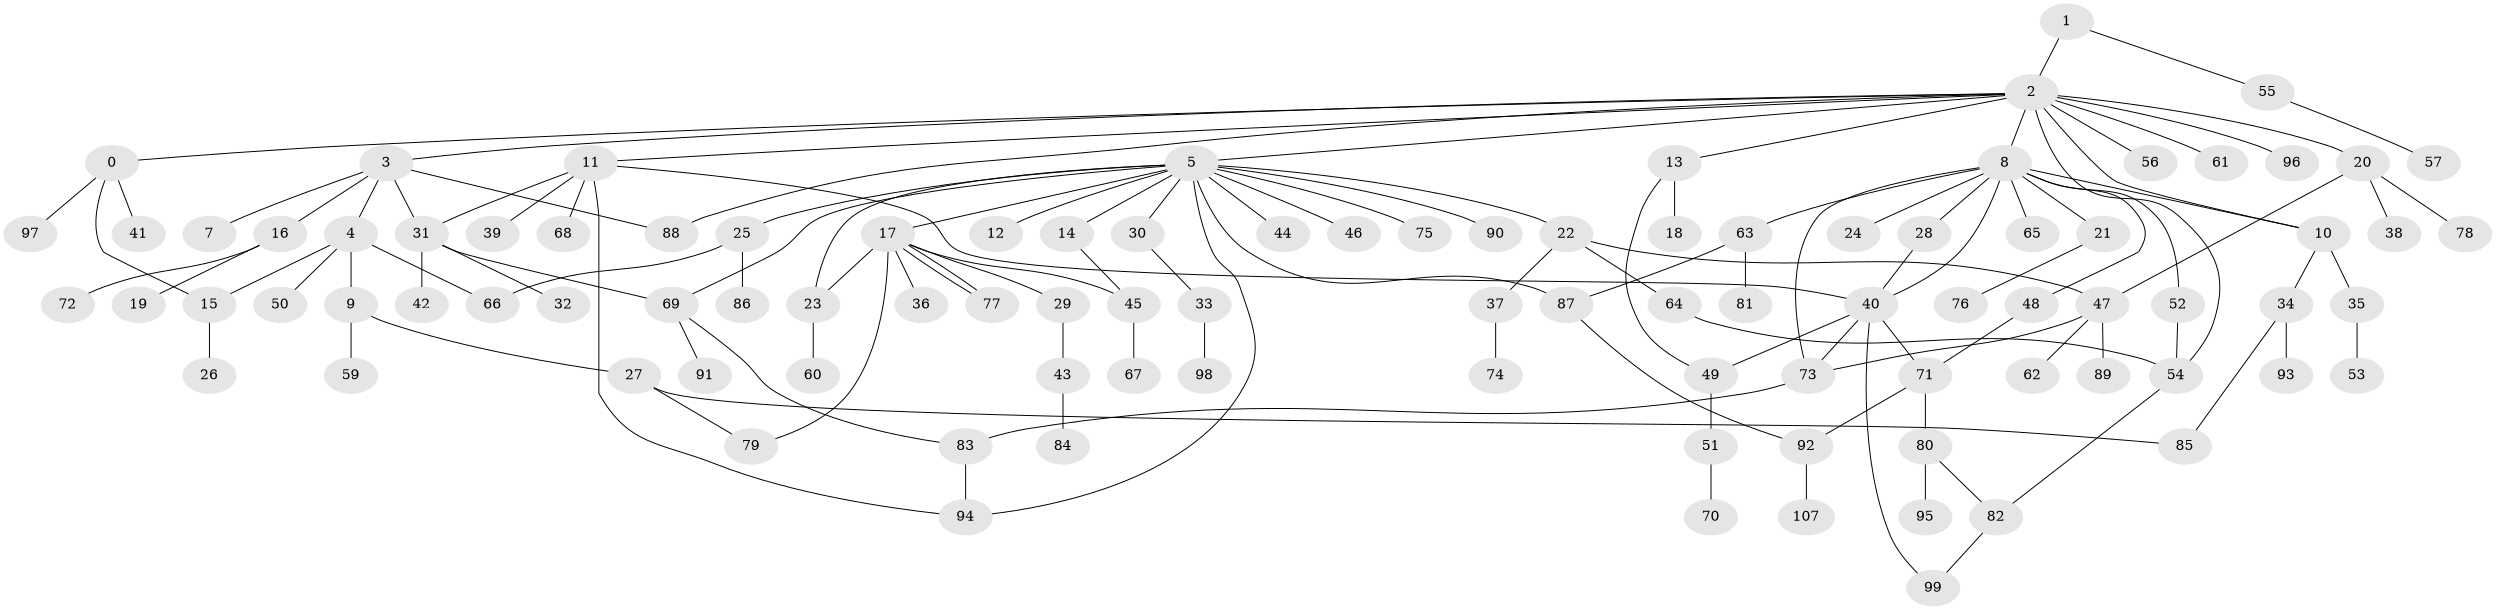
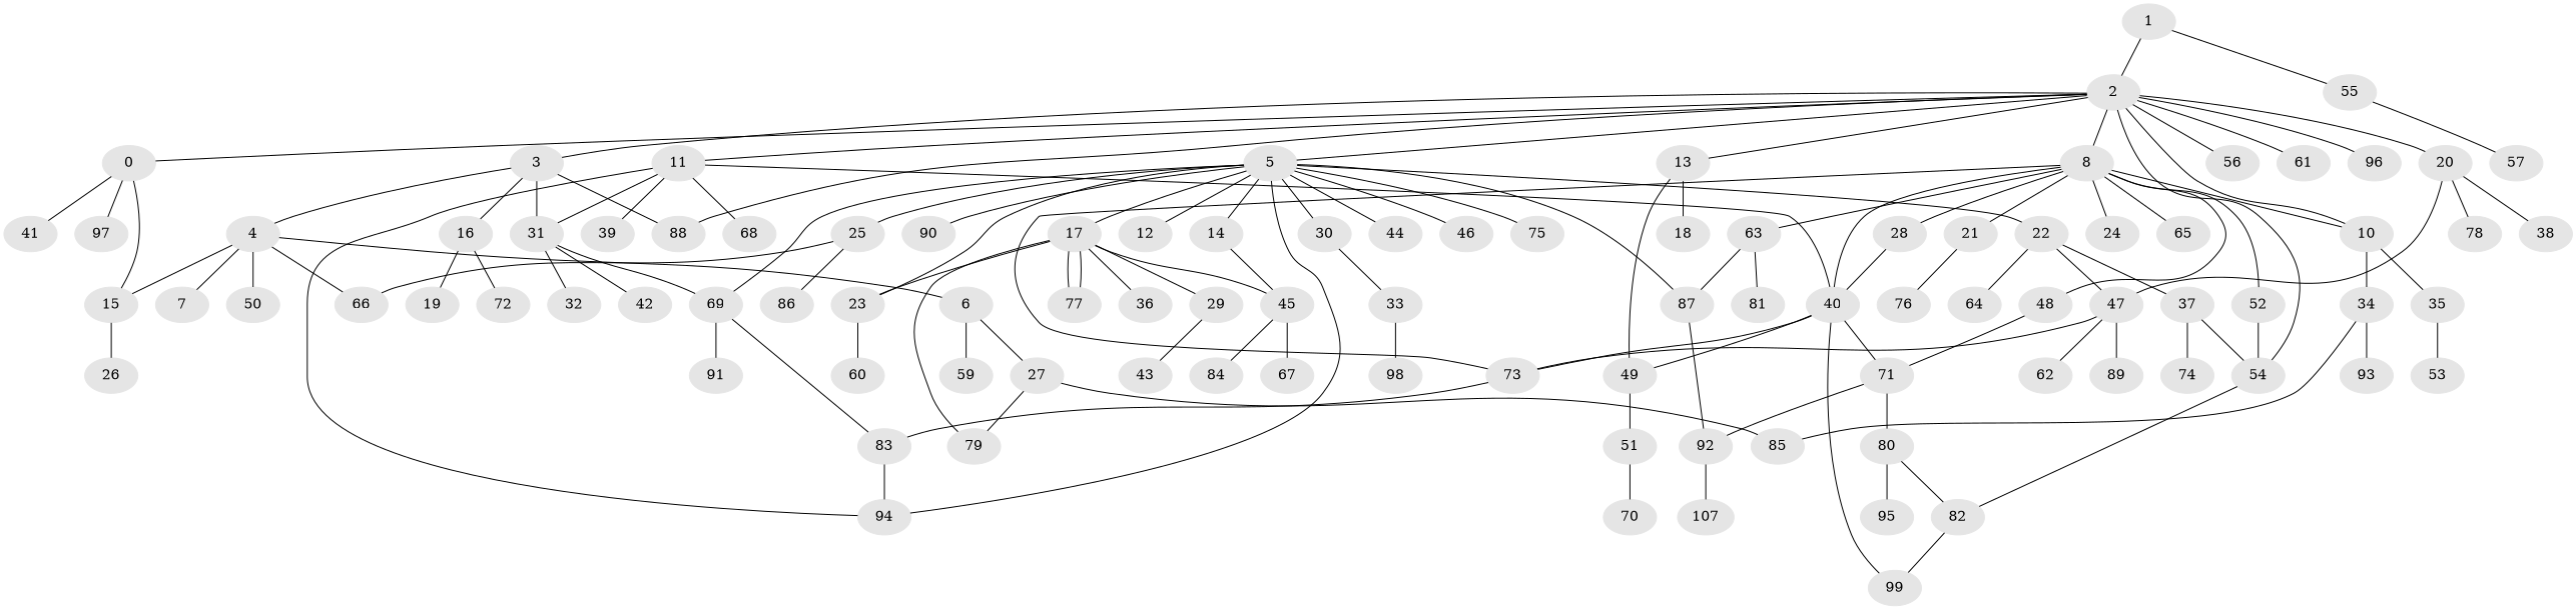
  graph {
    node [color=gray90 style=filled]
    1
    2
    55
    3
    5
    8
    n7 [label=0]
    10
    11
    13
    20
    54
    56
    61
    88
    96
    57
    4
    7
    16
    31
    12
    14
    17
    22
    25
    30
    44
    46
    69
    75
    87
    90
    94
    23
    21
    24
    28
    40
    48
    52
    63
    65
    73
    15
    41
    97
    34
    35
    39
    68
    18
    49
    38
    47
    78
    82
-   6 [label=9]
+   6
    50
    66
    19
    72
    32
    42
    27
    59
    26
    45
    77
    29
    36
    79
    37
    64
    86
    33
    83
    91
    92
    85
    76
    71
    99
    81
    93
    53
    51
    67
    60
    43
    62
    89
    74
    84
    98
    80
    70
    95
    n99 [label=107]
    1 -- 2
    1 -- 55
    2 -- 3
    2 -- 5
    2 -- 8
    2 -- n7
    2 -- 10
    2 -- 11
    2 -- 13
    2 -- 20
    2 -- 54
    2 -- 56
    2 -- 61
    2 -- 88
    2 -- 96
    55 -- 57
    3 -- 88
    3 -- 4
-   3 -- 7
+   4 -- 7
    3 -- 16
    3 -- 31
    5 -- 12
    5 -- 14
    5 -- 17
    5 -- 22
    5 -- 25
    5 -- 30
    5 -- 44
    5 -- 46
    5 -- 69
    5 -- 75
    5 -- 87
    5 -- 90
    5 -- 94
    5 -- 23
    8 -- 10
    8 -- 21
    8 -- 24
    8 -- 28
    8 -- 40
    8 -- 48
    8 -- 52
    8 -- 63
    8 -- 65
    8 -- 73
    n7 -- 15
    n7 -- 41
    n7 -- 97
    10 -- 34
    10 -- 35
    11 -- 31
    11 -- 94
    11 -- 40
    11 -- 39
    11 -- 68
    13 -- 18
    13 -- 49
    20 -- 38
    20 -- 47
    20 -- 78
    54 -- 82
    4 -- 15
    4 -- 6
    4 -- 50
    4 -- 66
    16 -- 19
    16 -- 72
    31 -- 69
    31 -- 32
    31 -- 42
    14 -- 45
    17 -- 23
    17 -- 45
    17 -- 77
    17 -- 77
    17 -- 29
    17 -- 36
    17 -- 79
    22 -- 47
    22 -- 37
    22 -- 64
    25 -- 66
    25 -- 86
    30 -- 33
    69 -- 83
    69 -- 91
    87 -- 92
    23 -- 60
    21 -- 76
    28 -- 40
    40 -- 73
    40 -- 49
    40 -- 71
    40 -- 99
    48 -- 71
    52 -- 54
    63 -- 87
    63 -- 81
    73 -- 83
    15 -- 26
    34 -- 85
    34 -- 93
    35 -- 53
    49 -- 51
    47 -- 73
    47 -- 62
    47 -- 89
    82 -- 99
    6 -- 27
    6 -- 59
    27 -- 79
    27 -- 85
    45 -- 67
    29 -- 43
-   64 -- 54
+   37 -- 54
    37 -- 74
    33 -- 98
    83 -- 94
    92 -- n99
    71 -- 92
    71 -- 80
    51 -- 70
-   43 -- 84
+   45 -- 84
    80 -- 82
    80 -- 95
  }
